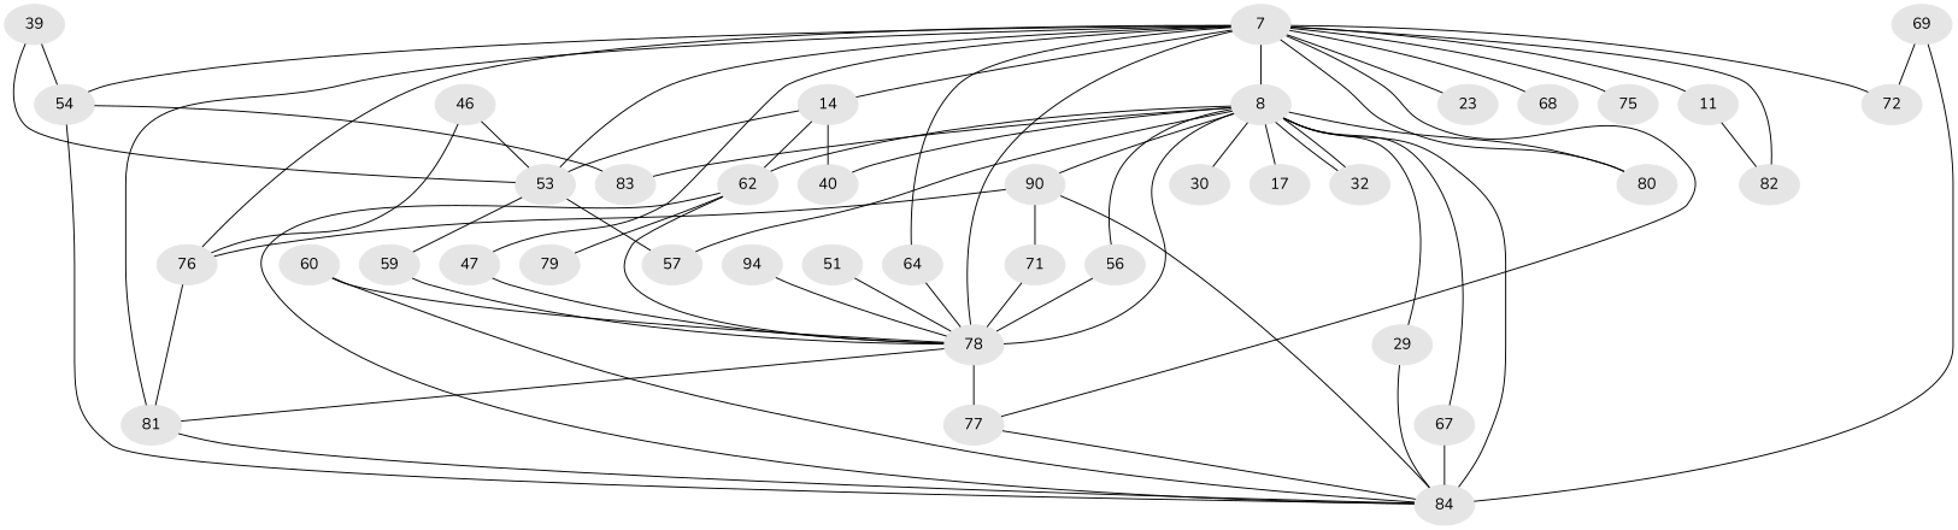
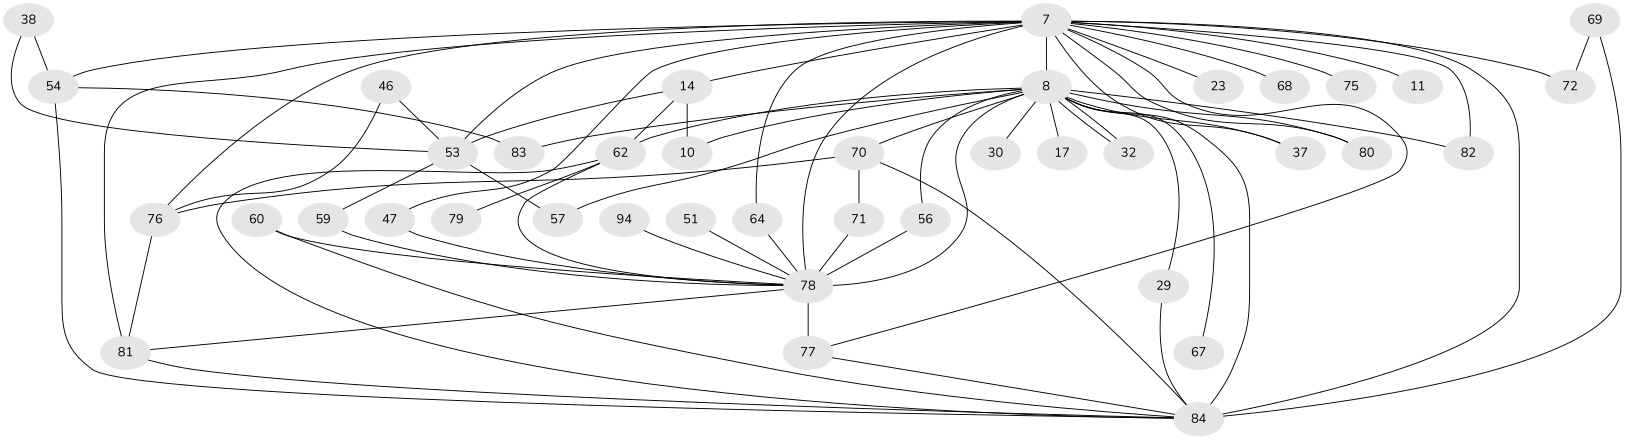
  graph {
    fontname=Nunito
    node [color=gray90 fontname=Nunito style=filled]
    edge [fontname=Nunito]
    7 [super="+3+6"]
    8 [super="+5"]
    11
    14
    23
+   37
    47
    53 [super="+19"]
    54 [super="+18"]
    n10 [label=64 super="+52"]
    68
    72 [super="+55"]
    75
    76 [super="+26+33+43"]
    77
    78 [super="+9+61"]
    80 [super="+44+64+66"]
    81 [super="+27+74"]
    82 [super="+73"]
    84 [super="+58+39+10"]
    30
    17
    29
    32
-   40 [super="+21"]
+   40 [super="+21" label=10]
    56
    57
    62 [super="+20+42+45"]
    67
-   70 [super="+15" label=90]
+   70 [super="+15"]
    83
    59
    79
    69 [super="+63"]
    71
    n36 [label=94]
-   38 [label=39]
+   38
    46
    51
    60
    7 -- 8 [weight=8]
    7 -- 11 [weight=2]
    7 -- 14 [weight=2]
    7 -- 23
+   7 -- 37
    7 -- 47
    7 -- 53 [weight=2]
    7 -- 54 [weight=3]
    7 -- n10
    7 -- 68 [weight=2]
    7 -- 72 [weight=4]
    7 -- 75 [weight=2]
    7 -- 76 [weight=5]
    7 -- 77
    7 -- 78 [weight=12]
    7 -- 80 [weight=2]
    7 -- 81 [weight=3]
    7 -- 82 [weight=2]
-   67 -- 84 [weight=12]
+   7 -- 84 [weight=12]
+   8 -- 37
    8 -- 78 [weight=6]
    8 -- 80 [weight=3]
-   11 -- 82 [weight=3]
+   8 -- 82 [weight=3]
    8 -- 84 [weight=5]
    8 -- 30
    8 -- 17 [weight=2]
    8 -- 29
    8 -- 32
    8 -- 32
    8 -- 40
    8 -- 56
    8 -- 57
    8 -- 62 [weight=2]
    8 -- 67
    8 -- 70
    8 -- 83
    14 -- 53
    14 -- 40
    14 -- 62
    47 -- 78
    53 -- 57
    53 -- 59
    54 -- 84
    54 -- 83
    n10 -- 78 [weight=2]
    76 -- 81
    77 -- 84
    78 -- 77 [weight=4]
    78 -- 81
    81 -- 84
    29 -- 84
    56 -- 78
    62 -- 78
    62 -- 84
    62 -- 79
    70 -- 76
    70 -- 84
    70 -- 71
    59 -- 78
    69 -- 72
    69 -- 84
    71 -- 78
    n36 -- 78 [weight=2]
    38 -- 53
    38 -- 54
    46 -- 53
    46 -- 76
    51 -- 78 [weight=2]
    60 -- 78
    60 -- 84
  }
